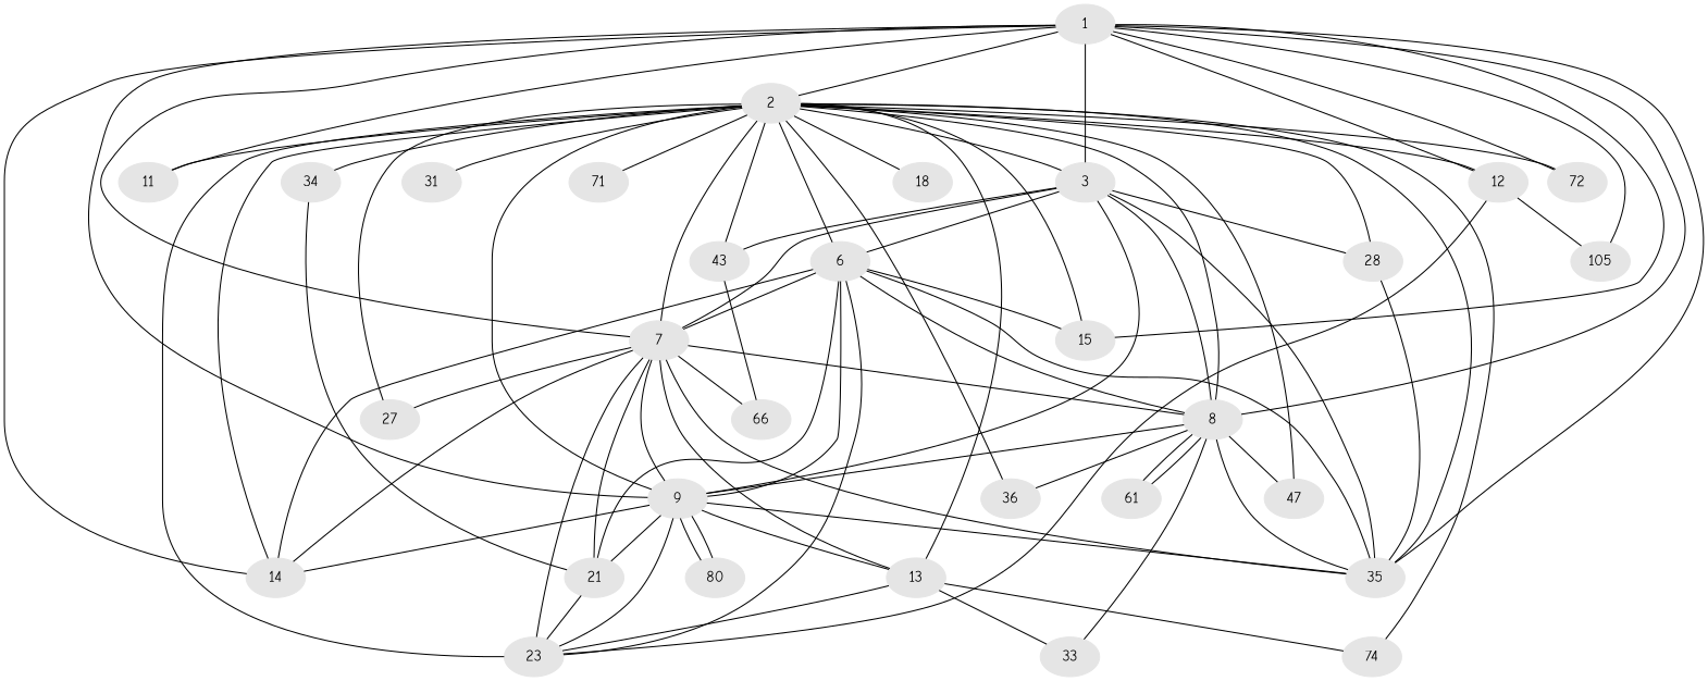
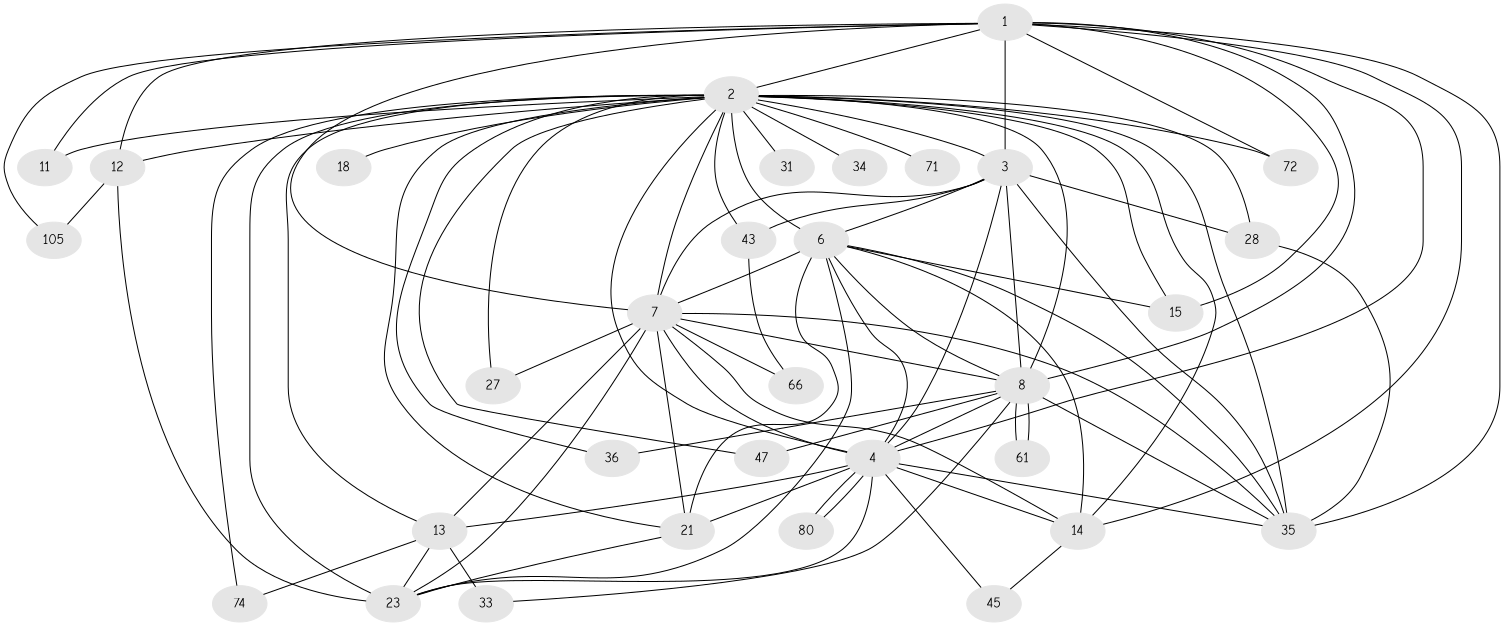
  graph {
    fontname="Comic Neue"
    node [color=gray90 fontname="Comic Neue" style=filled]
    edge [fontname="Comic Neue"]
    1 [super="+48+59"]
    2 [super="+95+92+89+111+10+82+79+49+5+19+37+46+4+30+50"]
    3
    7 [super="+75+110+96+22+26+16"]
    8
-   9 [super="+38+51+107+85"]
+   9 [super="+38+51+107+85" label=4]
    11
    12
    14 [super="+17"]
    35 [super="+65+41"]
    72 [super="+88"]
    105
    15
    6 [super="+83+86+94+62+44+64+67"]
    13
    18
    21 [super="+90+39+52"]
    23 [super="+84+25+63"]
    27
    28 [super="+69"]
    31 [super="+68"]
    34
    36
    43
    47
    71
    74
    66
    33
    61
+   45
    80
    1 -- 2 [weight=4]
    1 -- 3
    1 -- 7 [weight=2]
    1 -- 8
    1 -- 9 [weight=2]
    1 -- 11
    1 -- 12 [weight=2]
    1 -- 14
    1 -- 35
    1 -- 72
    1 -- 105
    1 -- 15 [weight=4]
    2 -- 3 [weight=5]
    2 -- 7 [weight=9]
    2 -- 8 [weight=5]
    2 -- 9 [weight=9]
    2 -- 11
    2 -- 12 [weight=2]
    2 -- 14 [weight=2]
    2 -- 35 [weight=3]
    2 -- 72 [weight=2]
    2 -- 15
    2 -- 6 [weight=6]
    2 -- 13 [weight=2]
    2 -- 18
-   34 -- 21
+   2 -- 21
    2 -- 23 [weight=5]
    2 -- 27
    2 -- 28 [weight=2]
    2 -- 31 [weight=5]
    2 -- 34 [weight=2]
    2 -- 36 [weight=2]
    2 -- 43
    2 -- 47
    2 -- 71 [weight=2]
    2 -- 74
    3 -- 7 [weight=2]
    3 -- 8
    3 -- 9
    3 -- 35
    3 -- 6
    3 -- 28
    3 -- 43
    7 -- 8
    7 -- 9 [weight=4]
    7 -- 14
    7 -- 35
    7 -- 13 [weight=2]
    7 -- 21
    7 -- 23 [weight=2]
    7 -- 27
    7 -- 66
    8 -- 9
    8 -- 35
    8 -- 36
    8 -- 47
    8 -- 33
    8 -- 61
    8 -- 61
    9 -- 14
    9 -- 35 [weight=3]
    9 -- 13
    9 -- 21
    9 -- 23
+   9 -- 45
    9 -- 80
    9 -- 80
    12 -- 105
    12 -- 23
+   14 -- 45
    6 -- 7 [weight=3]
    6 -- 8
    6 -- 9 [weight=4]
    6 -- 14
    6 -- 35
    6 -- 15
    6 -- 21 [weight=2]
    6 -- 23
    13 -- 23
    13 -- 74
    13 -- 33
    21 -- 23
    28 -- 35
    43 -- 66
  }
